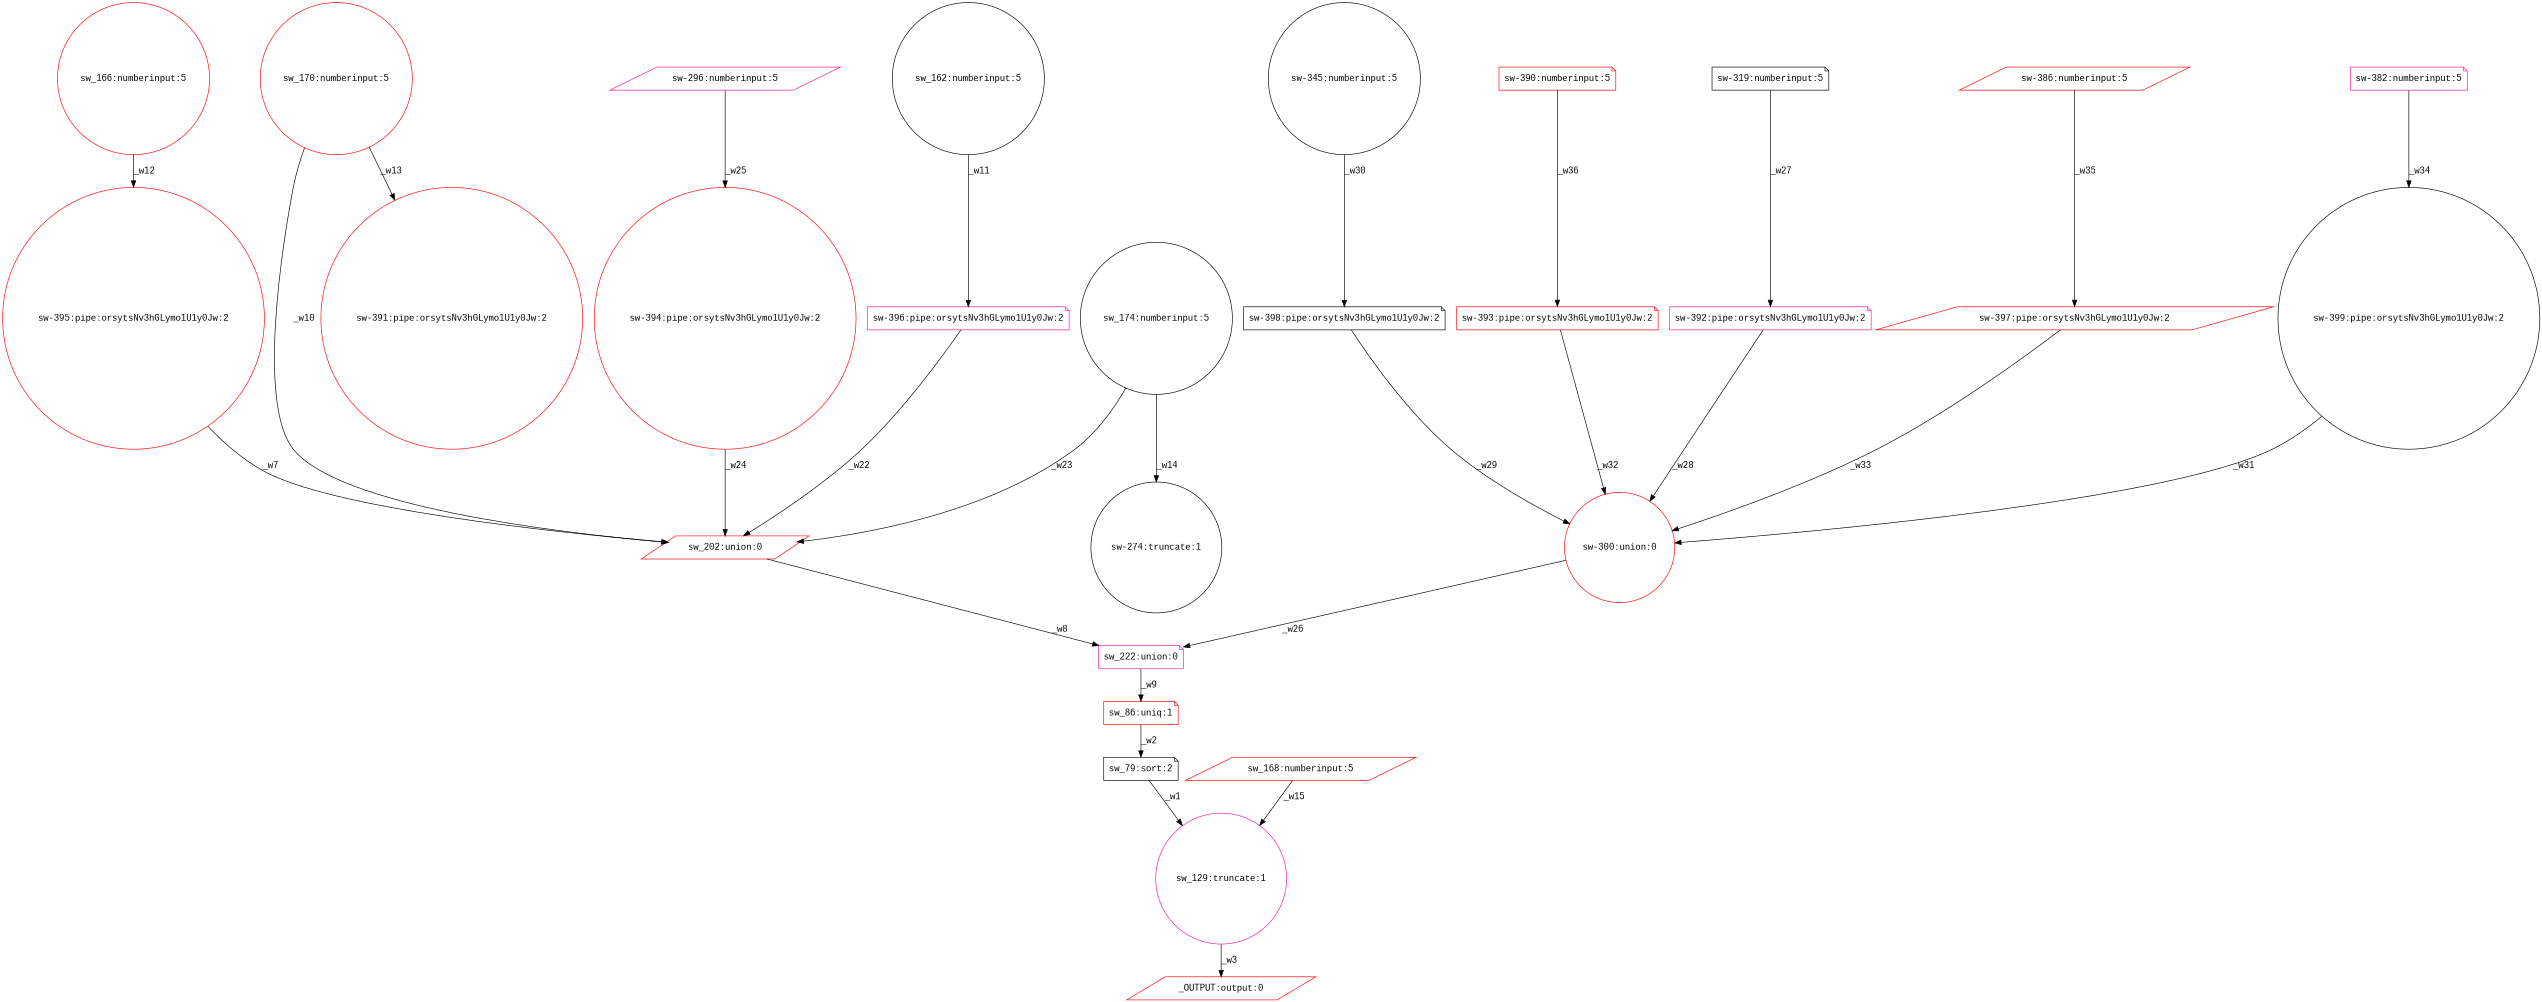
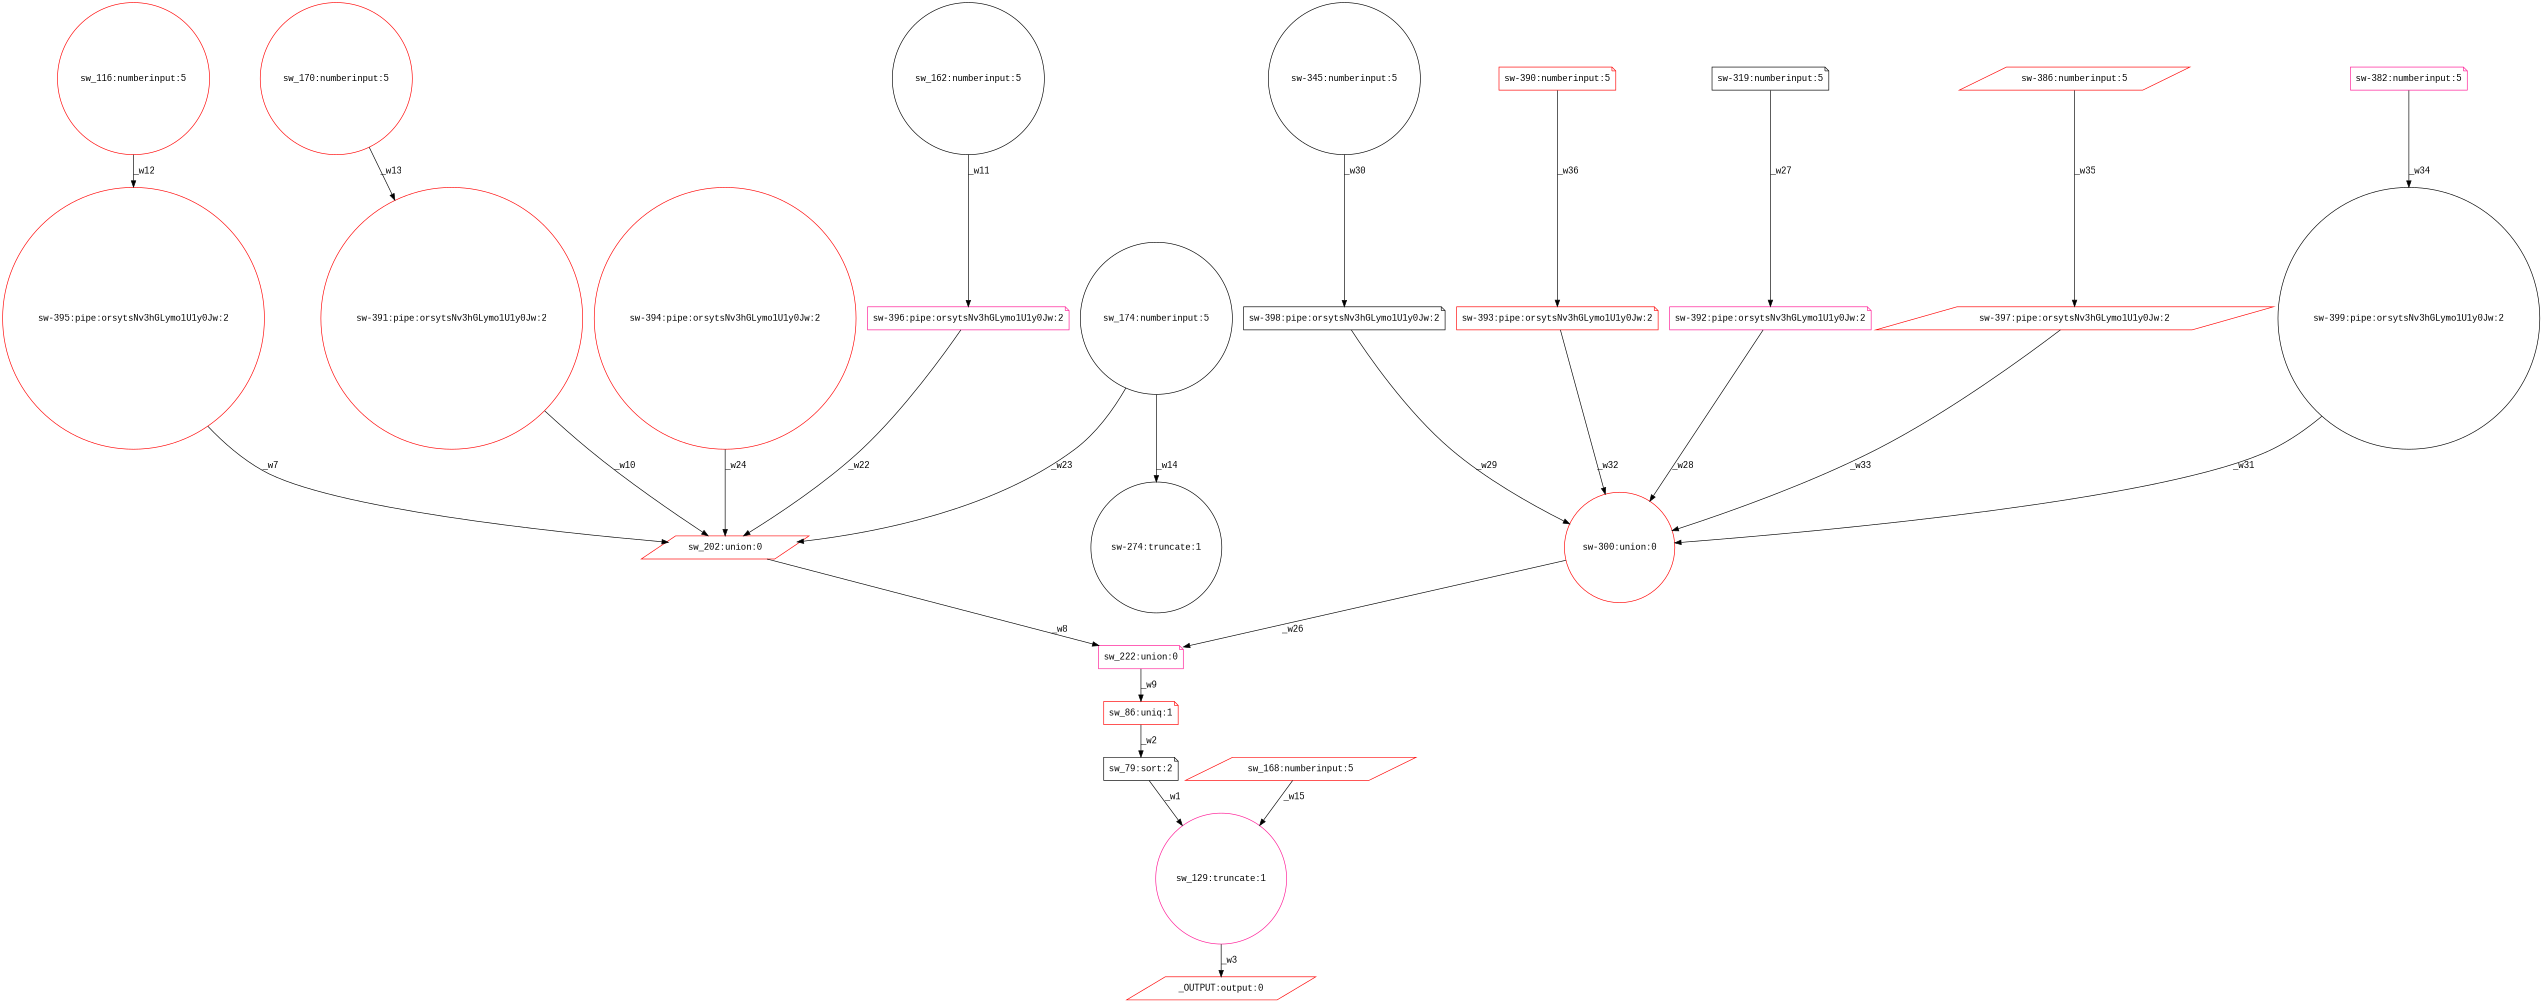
  digraph {
    fontname="Liberation Mono"
    node [color=red fontname="Liberation Mono" shape=circle]
    edge [fontname="Liberation Mono"]
    n1 [color=deeppink label="sw_129:truncate:1"]
    n2 [label="_OUTPUT:output:0" shape=parallelogram]
    n3 [color=black label="sw-274:truncate:1"]
    n4 [label="sw_202:union:0" shape=parallelogram]
    n5 [color=deeppink label="sw_222:union:0" shape=note]
    n6 [color=black label="sw_162:numberinput:5"]
    n7 [color=deeppink label="sw-396:pipe:orsytsNv3hGLymo1U1y0Jw:2" shape=note]
    n8 [label="sw-397:pipe:orsytsNv3hGLymo1U1y0Jw:2" shape=parallelogram]
    n9 [label="sw-300:union:0"]
    n10 [label="sw_86:uniq:1" shape=note]
    n11 [color=black label="sw_79:sort:2" shape=note]
    n12 [color=deeppink label="sw-382:numberinput:5" shape=note]
    n13 [color=black label="sw-399:pipe:orsytsNv3hGLymo1U1y0Jw:2"]
    n14 [label="sw_170:numberinput:5"]
    n15 [label="sw-391:pipe:orsytsNv3hGLymo1U1y0Jw:2"]
    n16 [color=black label="sw-345:numberinput:5"]
    n17 [color=black label="sw-398:pipe:orsytsNv3hGLymo1U1y0Jw:2" shape=note]
    n18 [label="sw_168:numberinput:5" shape=parallelogram]
    n19 [label="sw-394:pipe:orsytsNv3hGLymo1U1y0Jw:2"]
    n20 [color=black label="sw_174:numberinput:5"]
-   n21 [color=deeppink label="sw-296:numberinput:5" shape=parallelogram]
    n22 [label="sw-395:pipe:orsytsNv3hGLymo1U1y0Jw:2"]
    n23 [label="sw-386:numberinput:5" shape=parallelogram]
    n24 [label="sw-393:pipe:orsytsNv3hGLymo1U1y0Jw:2" shape=note]
    n25 [label="sw-390:numberinput:5" shape=note]
    n26 [color=black label="sw-319:numberinput:5" shape=note]
    n27 [color=deeppink label="sw-392:pipe:orsytsNv3hGLymo1U1y0Jw:2" shape=note]
-   n28 [label="sw_166:numberinput:5"]
+   n28 [label="sw_116:numberinput:5"]
    n1 -> n2 [label=_w3]
    n4 -> n5 [label=_w8]
    n5 -> n10 [label=_w9]
    n6 -> n7 [label=_w11]
    n7 -> n4 [label=_w22]
    n8 -> n9 [label=_w33]
    n9 -> n5 [label=_w26]
    n10 -> n11 [label=_w2]
    n11 -> n1 [label=_w1]
    n12 -> n13 [label=_w34]
    n13 -> n9 [label=_w31]
    n14 -> n15 [label=_w13]
-   n14 -> n4 [label=_w10]
+   n15 -> n4 [label=_w10]
    n16 -> n17 [label=_w30]
    n17 -> n9 [label=_w29]
    n18 -> n1 [label=_w15]
    n19 -> n4 [label=_w24]
    n20 -> n3 [label=_w14]
    n20 -> n4 [label=_w23]
-   n21 -> n19 [label=_w25]
    n22 -> n4 [label=_w7]
    n23 -> n8 [label=_w35]
    n24 -> n9 [label=_w32]
    n25 -> n24 [label=_w36]
    n26 -> n27 [label=_w27]
    n27 -> n9 [label=_w28]
    n28 -> n22 [label=_w12]
  }
